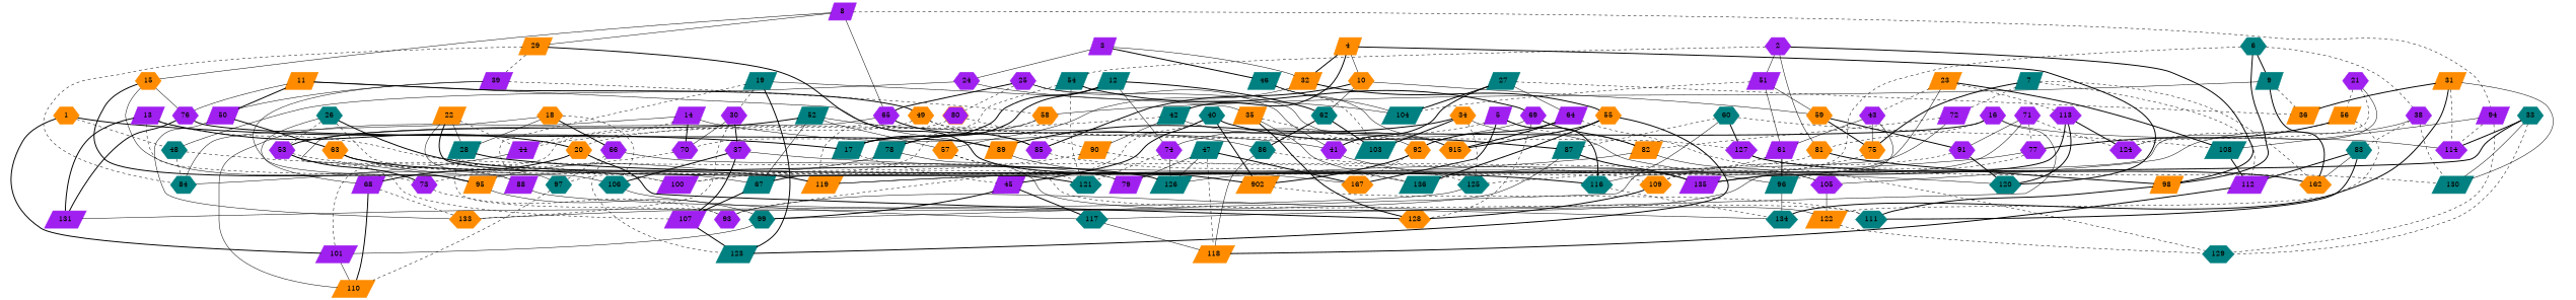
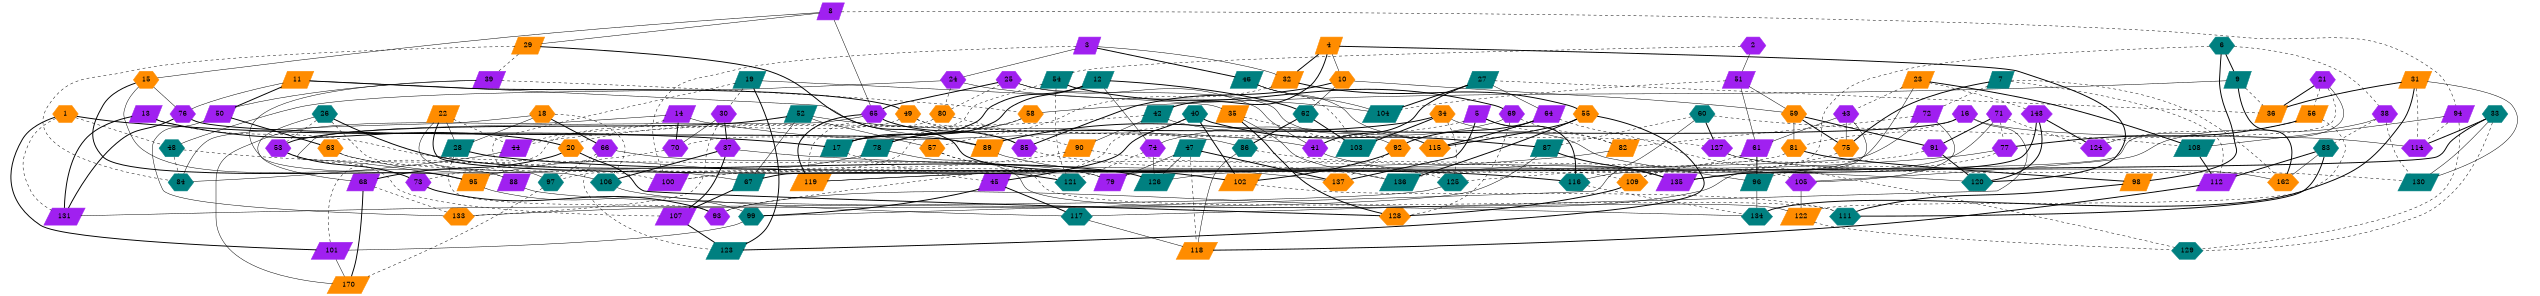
  graph {
    node [color=purple shape=hexagon style=filled]
    edge [style=bold]
    1 [color=darkorange]
    17 [color=teal shape=parallelogram]
    48 [color=teal]
    101 [shape=parallelogram]
    131 [shape=parallelogram]
    45 [shape=parallelogram]
    100 [shape=parallelogram]
    84 [color=teal]
-   110 [color=darkorange shape=parallelogram]
+   110 [color=darkorange shape=parallelogram label=170]
    51 [shape=parallelogram]
    2
    54 [color=teal shape=parallelogram]
    81 [color=darkorange]
    98 [color=darkorange shape=parallelogram]
    59 [color=darkorange]
    104 [color=teal shape=parallelogram]
    61 [shape=parallelogram]
    70
    121 [color=teal]
    69
    111 [color=teal]
    3 [shape=parallelogram]
    24
    32 [color=darkorange shape=parallelogram]
    46 [color=teal shape=parallelogram]
-   80 [color=darkorange fillcolor=purple]
+   80 [color=darkorange]
    55 [color=darkorange]
    57 [color=darkorange]
    103 [color=teal shape=parallelogram]
-   115 [color=darkorange label=915]
+   115 [color=darkorange]
    4 [color=darkorange shape=parallelogram]
    10 [color=darkorange]
    42 [color=teal shape=parallelogram]
    120 [color=teal]
    62 [color=teal]
    85
    44 [shape=parallelogram]
    90 [color=darkorange shape=parallelogram]
    5 [shape=parallelogram]
    20 [color=darkorange]
    82 [color=darkorange shape=parallelogram]
    116 [color=teal]
-   137 [color=darkorange label=167]
+   137 [color=darkorange]
    68 [shape=parallelogram]
    128 [color=darkorange]
    119 [color=darkorange shape=parallelogram]
    134 [color=teal]
    6 [color=teal]
    9 [color=teal shape=parallelogram]
    38
    136 [color=teal shape=parallelogram]
    n52 [color=darkorange label=162]
    36 [color=darkorange shape=parallelogram]
    58 [color=darkorange]
    105
    130 [color=teal shape=parallelogram]
    83 [color=teal]
    7 [color=teal shape=parallelogram]
    72 [shape=parallelogram]
    75 [color=darkorange]
    112 [shape=parallelogram]
    125 [color=teal]
    118 [color=darkorange shape=parallelogram]
    8 [shape=parallelogram]
    15 [color=darkorange]
    29 [color=darkorange shape=parallelogram]
    65
    94 [shape=parallelogram]
    76
    88 [shape=parallelogram]
    95 [color=darkorange shape=parallelogram]
    39 [shape=parallelogram]
-   102 [color=darkorange shape=parallelogram label=902]
+   102 [color=darkorange shape=parallelogram]
    114
    108 [color=teal shape=parallelogram]
    129 [color=teal]
    78 [color=teal shape=parallelogram]
    97 [color=teal]
    91
    86 [color=teal]
    11 [color=darkorange shape=parallelogram]
    49 [color=darkorange]
    50 [shape=parallelogram]
    89 [color=darkorange shape=parallelogram]
    127
    133 [color=darkorange]
    63 [color=darkorange]
    12 [color=teal shape=parallelogram]
    74
    126 [color=teal shape=parallelogram]
    122 [color=darkorange shape=parallelogram]
    13 [shape=parallelogram]
    73
    93
    14 [shape=parallelogram]
    41
    135 [shape=parallelogram]
    99 [color=teal]
    16
    117 [color=teal]
    18 [color=darkorange]
    28 [color=teal shape=parallelogram]
    66
    106 [color=teal]
    123 [color=teal shape=parallelogram]
    79 [shape=parallelogram]
    19 [color=teal shape=parallelogram]
    30
    35 [color=darkorange shape=parallelogram]
    37
    21
    56 [color=darkorange shape=parallelogram]
    124
    77
    22 [color=darkorange shape=parallelogram]
    23 [color=darkorange shape=parallelogram]
    43
-   113
+   113 [label=143]
    25
    92 [color=darkorange]
    26 [color=teal]
    53
    107 [shape=parallelogram]
    27 [color=teal shape=parallelogram]
    64 [shape=parallelogram]
    31 [color=darkorange shape=parallelogram]
    33 [color=teal]
    67 [color=teal shape=parallelogram]
    34 [color=darkorange]
    96 [color=teal shape=parallelogram]
    40 [color=teal]
    87 [color=teal shape=parallelogram]
    109 [color=darkorange]
    47 [color=teal shape=parallelogram]
    52 [color=teal shape=parallelogram]
    60 [color=teal]
    71
    1 -- 17
    1 -- 48 [style=dashed]
    1 -- 101
+   1 -- 131 [style=dashed]
    17 -- 45 [style=dashed]
    48 -- 100 [style=dashed]
    48 -- 84 [style=dashed]
    101 -- 110 [style=solid]
    45 -- 99
    45 -- 117
    51 -- 59 [style=solid]
    51 -- 104 [style=dashed]
    51 -- 61 [style=solid]
    2 -- 51 [style=solid]
    2 -- 54 [style=dashed]
-   2 -- 81 [style=solid]
-   2 -- 98
+   59 -- 81 [style=solid]
    54 -- 70 [style=dashed]
    54 -- 121 [style=dashed]
    54 -- 69
    81 -- 100 [style=dashed]
    81 -- 98
    98 -- 111
    59 -- 75
    59 -- 91
    61 -- 96
    61 -- 109 [style=dashed]
    70 -- 73 [style=dashed]
-   69 -- 82
+   69 -- 82 [style=dashed]
    69 -- 128 [style=dashed]
    69 -- 74 [style=solid]
-   53 -- 100 [style=dashed]
+   3 -- 100 [style=dashed]
    3 -- 24 [style=solid]
    3 -- 32 [style=solid]
    3 -- 46
    24 -- 48 [style=solid]
    24 -- 104 [style=solid]
+   24 -- 80 [style=dashed]
    32 -- 55
-   32 -- 57 [style=solid]
+   32 -- 57 [style=dashed]
    46 -- 104 [style=solid]
    46 -- 103 [style=dashed]
    46 -- 115 [style=solid]
    80 -- 90 [style=dashed]
    80 -- 119 [style=dashed]
    55 -- 115
    55 -- 136
    55 -- 123
    57 -- 121 [style=dashed]
    57 -- 111 [style=dashed]
    4 -- 32
    4 -- 10 [style=solid]
    4 -- 42
    4 -- 120
    10 -- 59 [style=solid]
    10 -- 62 [style=solid]
    10 -- 85
    42 -- 115 [style=solid]
    42 -- 44 [style=dashed]
    42 -- 90 [style=solid]
    62 -- 103
    62 -- 86
    85 -- 136 [style=dashed]
    44 -- 84 [style=solid]
    90 -- 100 [style=dashed]
    90 -- 125 [style=dashed]
    5 -- 20 [style=dashed]
    5 -- 82 [style=dashed]
    5 -- 116
    5 -- 137
    20 -- 68
    20 -- 128
    82 -- 119 [style=solid]
    116 -- 134 [style=dashed]
    68 -- 110
    68 -- 133 [style=dashed]
    6 -- 98
    6 -- 9
    6 -- 38 [style=dashed]
    6 -- 136 [style=dashed]
    9 -- n52
    9 -- 36 [style=dashed]
    9 -- 58 [style=solid]
    38 -- 105 [style=solid]
    38 -- 130 [style=dashed]
    38 -- 83 [style=dashed]
    58 -- 78 [style=solid]
    58 -- 97 [style=dashed]
    105 -- 122 [style=solid]
    83 -- 111
    83 -- n52 [style=solid]
    83 -- 112
    7 -- n52 [style=dashed]
    7 -- 72 [style=dashed]
    7 -- 75
    7 -- 112 [style=dashed]
    72 -- 82 [style=dashed]
    72 -- 119 [style=solid]
-   82 -- 105 [style=solid]
+   72 -- 105 [style=solid]
    75 -- 125 [style=dashed]
    112 -- 118
    125 -- 131 [style=solid]
    8 -- 15 [style=solid]
    8 -- 29 [style=solid]
    8 -- 65 [style=solid]
    8 -- 94 [style=dashed]
    15 -- 76 [style=solid]
    15 -- 88 [style=solid]
    15 -- 95
    29 -- 84 [style=dashed]
    29 -- 39 [style=dashed]
    29 -- 102
    65 -- 85
    65 -- 95 [style=solid]
    94 -- 114 [style=dashed]
    94 -- 108 [style=solid]
    94 -- 129 [style=dashed]
    76 -- 131
    76 -- 89
    88 -- 134 [style=solid]
    95 -- 99 [style=solid]
    39 -- 58 [style=dashed]
    39 -- 50 [style=solid]
    39 -- 106 [style=solid]
    102 -- 111 [style=dashed]
    108 -- 112
    78 -- 95 [style=solid]
    78 -- 122 [style=solid]
    97 -- 110 [style=dashed]
    91 -- 120
    91 -- 109 [style=dashed]
    86 -- 118 [style=solid]
    86 -- 109 [style=dashed]
    11 -- 76 [style=solid]
    11 -- 49
    11 -- 50
    11 -- 89 [style=solid]
    49 -- 101 [style=dashed]
    49 -- 85 [style=dashed]
    49 -- 127 [style=dashed]
    50 -- 133 [style=solid]
    50 -- 63
    89 -- 137 [style=solid]
-   127 -- n52
+   127 -- n52 [style=solid]
    127 -- 130 [style=dashed]
-   63 -- 119
+   65 -- 119
    63 -- 88 [style=dashed]
    63 -- 67 [style=solid]
    12 -- 17
    12 -- 62
    12 -- 78
    12 -- 74 [style=solid]
    74 -- 121 [style=dashed]
    74 -- 126 [style=solid]
    122 -- 129 [style=dashed]
    13 -- 131
    13 -- 20
    13 -- 105 [style=dashed]
-   13 -- 73 [style=dashed]
-   73 -- 93 [style=dashed]
+   73 -- 93
    14 -- 110 [style=solid]
    14 -- 70
    14 -- 44 [style=dashed]
    14 -- 41 [style=solid]
    41 -- 135 [style=solid]
    99 -- 101 [style=solid]
    16 -- 17
    16 -- 81 [style=dashed]
    16 -- 114 [style=solid]
    16 -- 117 [style=solid]
    117 -- 118 [style=solid]
    18 -- 84 [style=solid]
    18 -- 28 [style=solid]
    18 -- 66
    18 -- 106 [style=dashed]
    28 -- 116
    28 -- 93 [style=dashed]
    66 -- 97 [style=dashed]
    66 -- 123 [style=dashed]
    66 -- 79 [style=solid]
    106 -- 117 [style=solid]
    19 -- 88 [style=dashed]
    19 -- 123
    19 -- 30 [style=dashed]
    19 -- 35 [style=solid]
    30 -- 70 [style=solid]
    30 -- 133 [style=dashed]
    30 -- 37
    35 -- 103 [style=dashed]
    35 -- 128
    35 -- 136 [style=solid]
    37 -- 120 [style=solid]
    37 -- 106
    37 -- 107
+   21 -- 36
    21 -- 79 [style=solid]
    21 -- 56 [style=dashed]
    21 -- 124 [style=dashed]
    56 -- 122 [style=dashed]
    56 -- 124 [style=dashed]
    56 -- 77
    77 -- 126 [style=solid]
    77 -- 96 [style=dashed]
    22 -- 121
    22 -- 44 [style=dashed]
    22 -- 97 [style=solid]
    22 -- 28 [style=solid]
    23 -- 116 [style=solid]
    23 -- 108
    23 -- 43 [style=dashed]
    23 -- 113 [style=dashed]
    43 -- 61 [style=solid]
    43 -- 75 [style=solid]
    43 -- 93 [style=solid]
    113 -- 120
    113 -- 135
    113 -- 124
    25 -- 80 [style=dashed]
    25 -- 65
    25 -- 41 [style=solid]
    25 -- 92 [style=solid]
    92 -- 137 [style=dashed]
    92 -- 102
    26 -- 68 [style=solid]
    26 -- 126
    26 -- 79 [style=dashed]
    26 -- 53 [style=dashed]
    53 -- 73
    53 -- 107 [style=dashed]
    107 -- 123
    27 -- 104
    27 -- 36 [style=dashed]
    27 -- 41
    27 -- 64 [style=solid]
    64 -- 115
    64 -- 129 [style=dashed]
    64 -- 92
    31 -- 134
    31 -- 36
    31 -- 130 [style=solid]
    31 -- 114 [style=dashed]
    33 -- 130 [style=solid]
    33 -- 114
    33 -- 129 [style=dashed]
    33 -- 67
    67 -- 107
    34 -- 103
    34 -- 125 [style=dashed]
    34 -- 89
    34 -- 96 [style=solid]
    96 -- 134 [style=solid]
    40 -- 45
    40 -- 102
    40 -- 93 [style=dashed]
    40 -- 87
    87 -- 133 [style=solid]
    87 -- 135
    109 -- 128
    47 -- 137
    47 -- 118 [style=dashed]
    47 -- 126 [style=solid]
    47 -- 79 [style=solid]
    52 -- 57 [style=solid]
    52 -- 86 [style=solid]
    52 -- 53
    52 -- 67 [style=solid]
    60 -- 108 [style=dashed]
    60 -- 127
    60 -- 99 [style=solid]
    60 -- 87 [style=dashed]
-   71 -- 91 [style=solid]
+   71 -- 91
    71 -- 135 [style=solid]
    71 -- 124 [style=dashed]
    71 -- 77 [style=dashed]
  }
